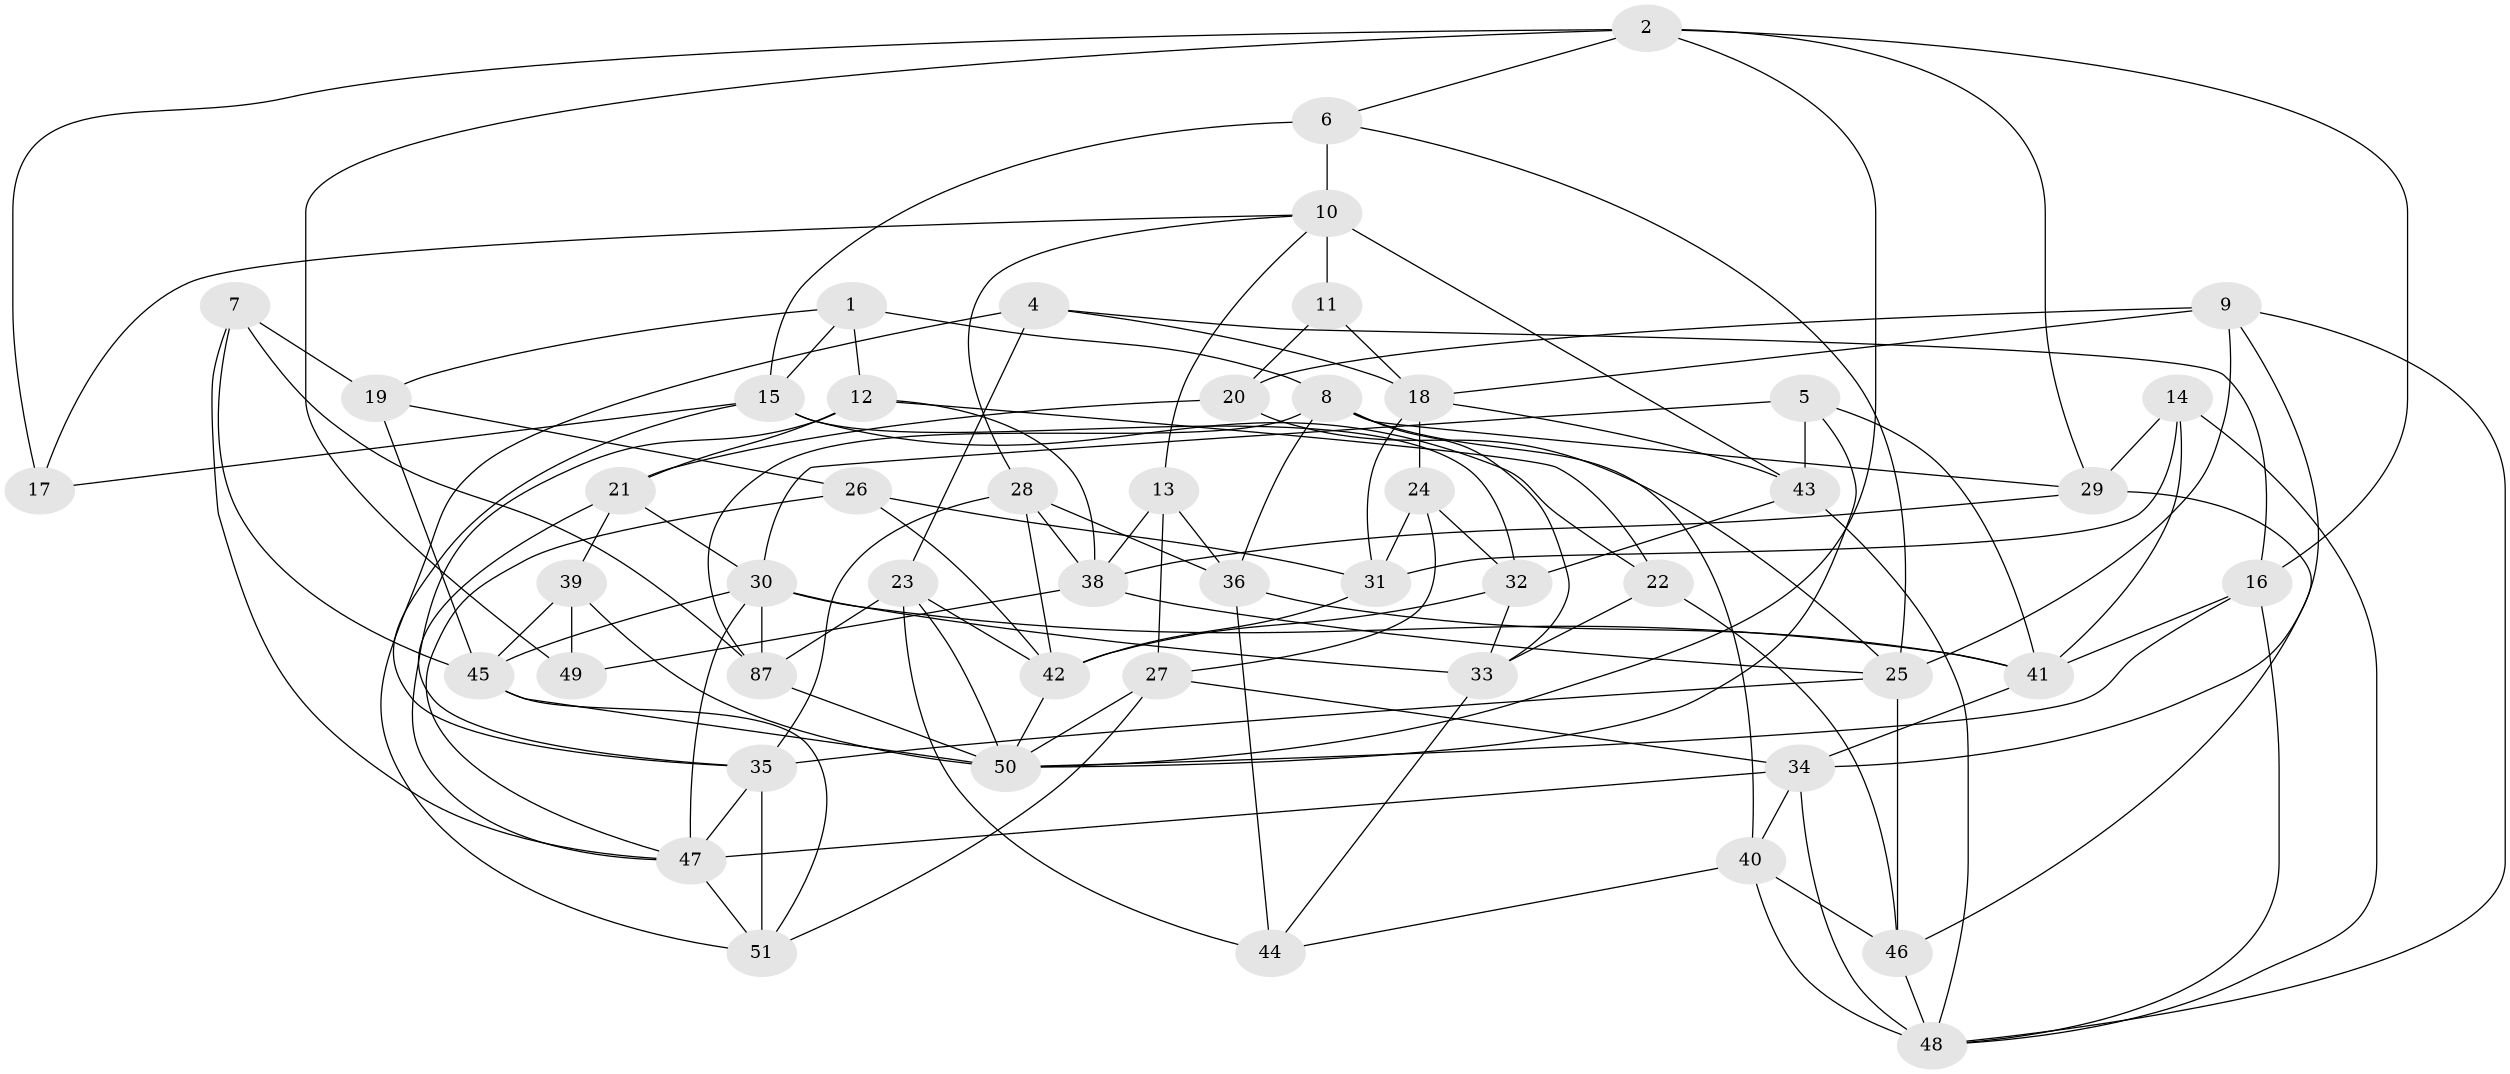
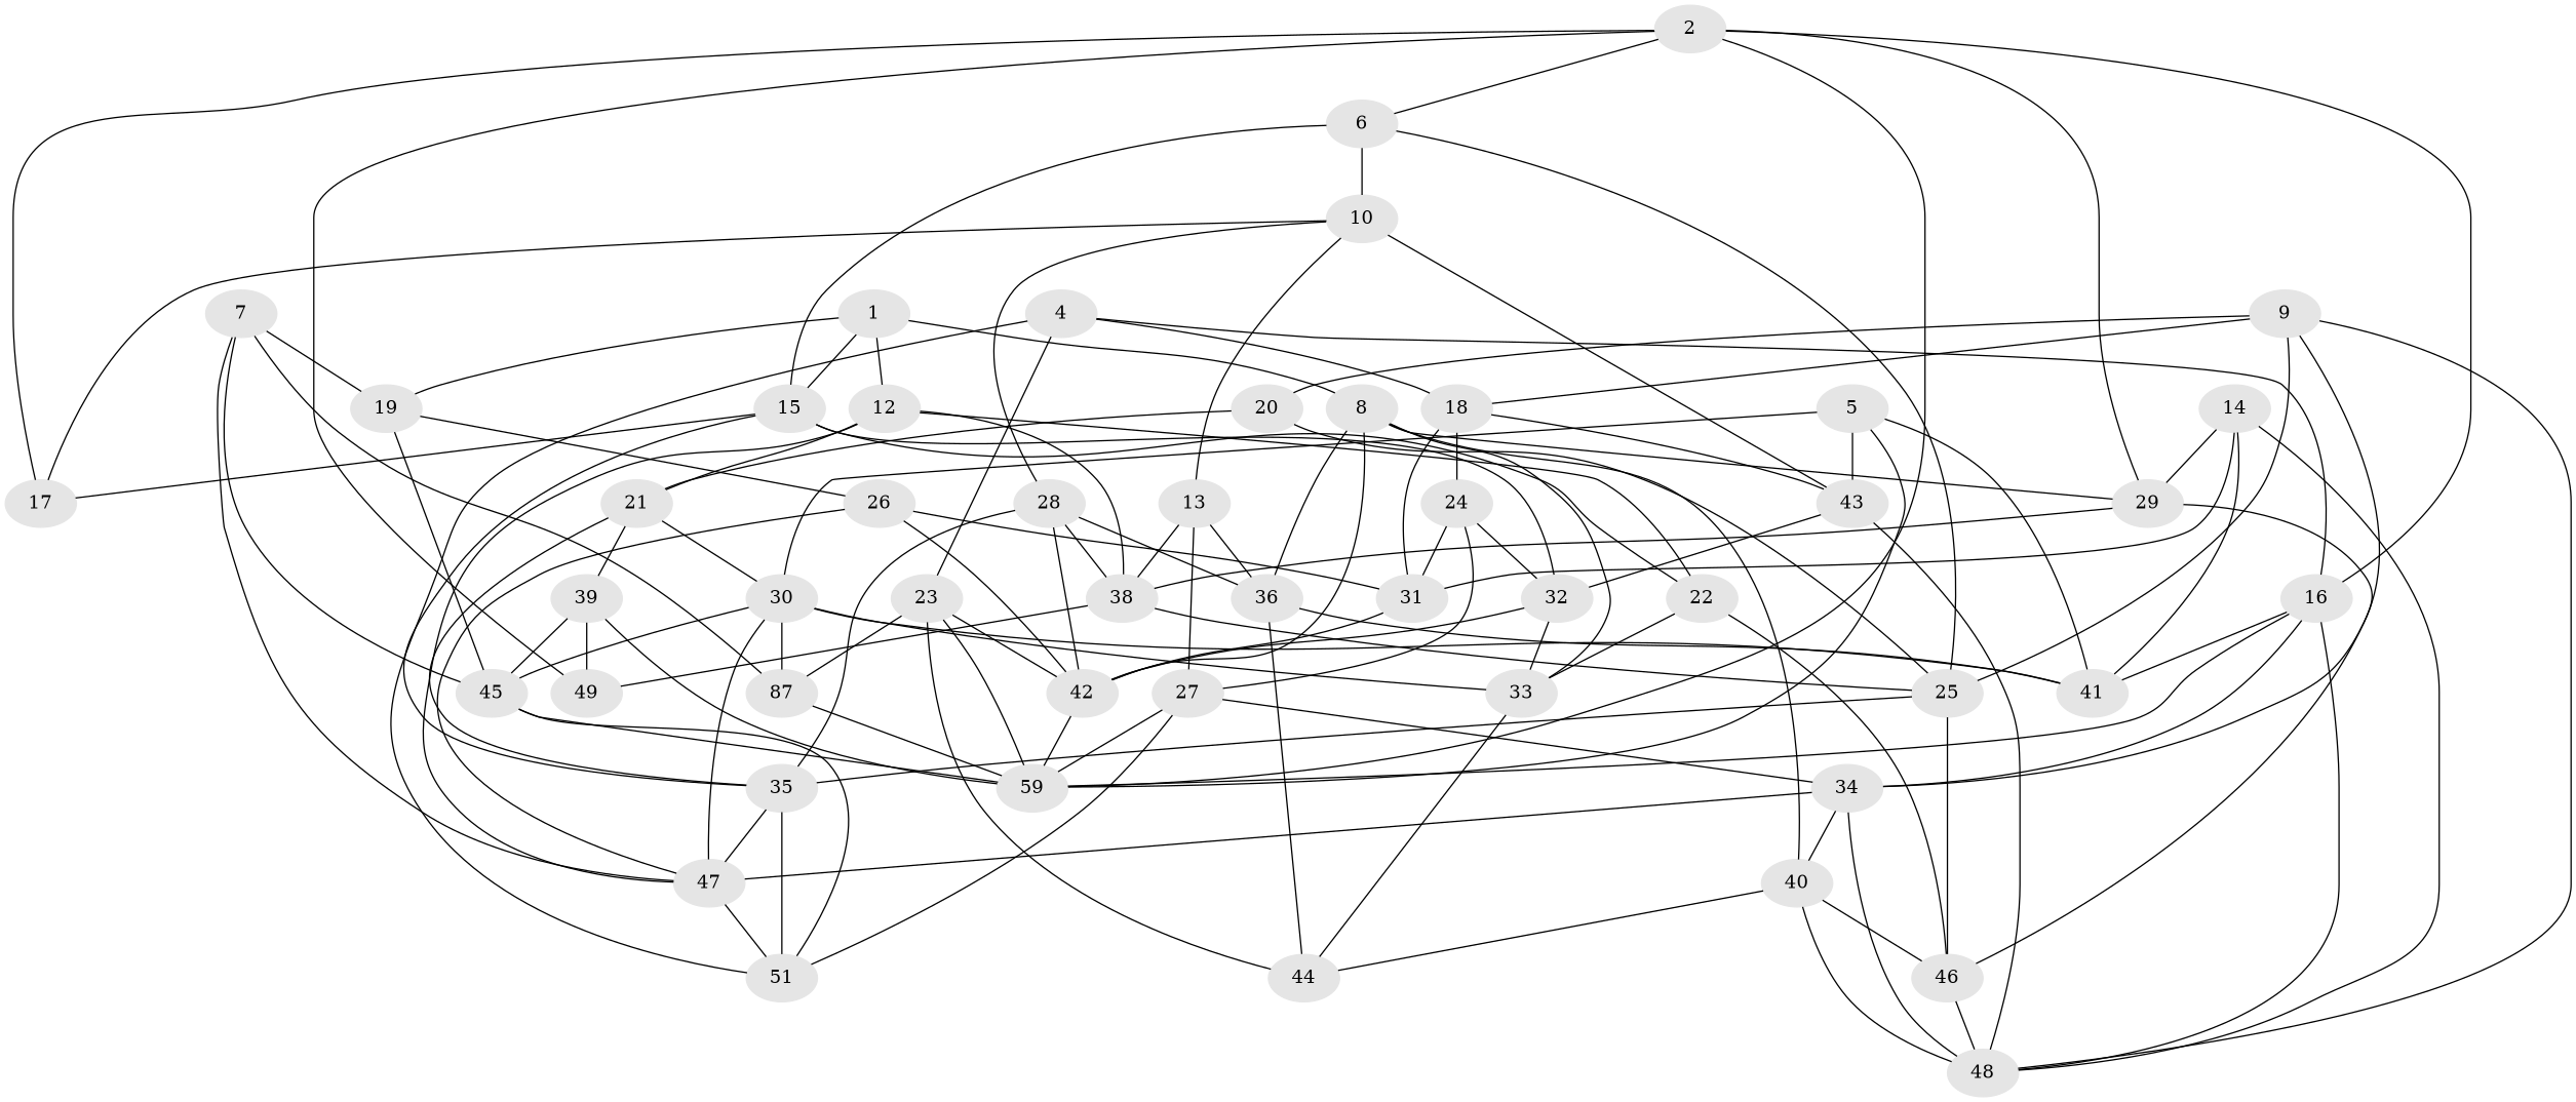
  graph {
    node [color=gray90 style=filled]
    edge [weight=1.0]
    1
    8
    12
    15
    19
    29
    33
    36
    40
    42
    47
    21
    22
    38
    17
    32
    35
    45
    26
    2
    6
    16
    49
-   50
+   50 [label=59]
    10
    25
    41
    34
    48
    46
    24
    27
    31
    39
    4
    18
    23
    51
    43
    n40 [label=87]
    44
    5
    30
    7
-   11
    13
    28
    9
    20
    14
    1 -- 8
    1 -- 12
    1 -- 15
    1 -- 19
    8 -- 29
    8 -- 33
    8 -- 36
    8 -- 40
-   8 -- n40
+   8 -- 42
    12 -- 47
    12 -- 21
    12 -- 22
    12 -- 38
    15 -- 22
    15 -- 17
    15 -- 32
    15 -- 35
    19 -- 45
    19 -- 26 [weight=2.0]
    29 -- 38
    29 -- 46
    33 -- 44 [weight=2.0]
    36 -- 41 [weight=2.0]
    36 -- 44
    40 -- 48 [weight=2.0]
    40 -- 46
    40 -- 44
    42 -- 50
    47 -- 51
    21 -- 35
    21 -- 39
    21 -- 30
    22 -- 33
    22 -- 46
    38 -- 49 [weight=2.0]
    38 -- 25
    32 -- 33
    32 -- 42
    35 -- 47
    35 -- 51
    45 -- 50
    45 -- 51
    26 -- 42
    26 -- 47
    26 -- 31 [weight=2.0]
    2 -- 29
    2 -- 17
    2 -- 6
    2 -- 16
    2 -- 49
    2 -- 50
    6 -- 15
    6 -- 10 [weight=2.0]
    6 -- 25
    16 -- 50
    16 -- 41
-   41 -- 34
+   16 -- 34
    16 -- 48
    10 -- 17
    10 -- 43 [weight=2.0]
-   10 -- 11
    10 -- 13
    10 -- 28
    25 -- 35
    25 -- 46
    34 -- 40
    34 -- 47
    34 -- 48
    46 -- 48
    24 -- 32
    24 -- 27
    24 -- 31
    27 -- 50 [weight=2.0]
    27 -- 34
    27 -- 51
    31 -- 42
    39 -- 45
    39 -- 49 [weight=2.0]
    39 -- 50
    4 -- 16
    4 -- 18
    4 -- 23
    4 -- 51
    18 -- 24
    18 -- 31
    18 -- 43
    23 -- 42
    23 -- 50
    23 -- n40
    23 -- 44 [weight=2.0]
    43 -- 32
    43 -- 48
    n40 -- 50
    5 -- 50
    5 -- 41
    5 -- 43
    5 -- 30
    30 -- 33
    30 -- 47 [weight=2.0]
    30 -- 45
    30 -- 41
    30 -- n40
    7 -- 19 [weight=2.0]
    7 -- 47
    7 -- 45
    7 -- n40
-   11 -- 18
-   11 -- 20
    13 -- 36
    13 -- 38
    13 -- 27
    28 -- 36
    28 -- 42 [weight=2.0]
    28 -- 38
    28 -- 35
    9 -- 25
    9 -- 34
    9 -- 48
    9 -- 18
    9 -- 20 [weight=2.0]
    20 -- 21 [weight=2.0]
    20 -- 25
    14 -- 29
    14 -- 41
    14 -- 48
    14 -- 31
  }
